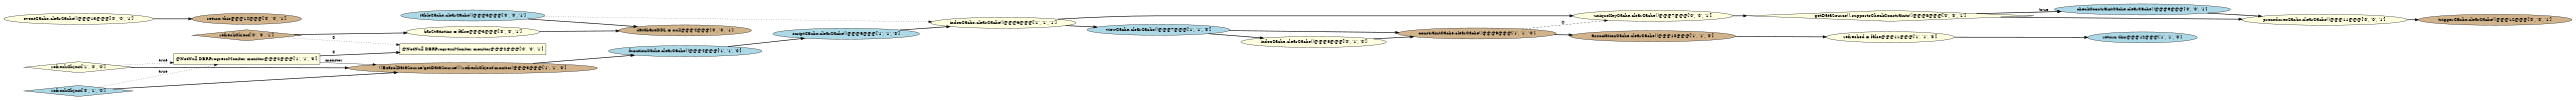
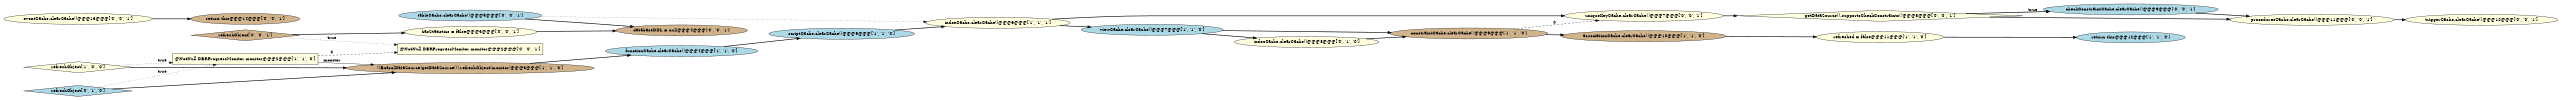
  digraph {
    rankdir=LR
    node [fillcolor=lightyellow shape=ellipse style=filled]
    edge [style=bold]
    n1 [label="@NotNull DBRProgressMonitor monitor@@@2@@@['1', '1', '0']" shape=box]
    n2 [fillcolor=tan label="((ExasolDataSource)getDataSource()).refreshObject(monitor)@@@3@@@['1', '1', '0']"]
    n3 [label="@NotNull DBRProgressMonitor monitor@@@2@@@['0', '0', '1']" shape=box]
    n4 [fillcolor=lightblue label="functionCache.clearCache()@@@4@@@['1', '1', '0']"]
    n5 [fillcolor=lightblue label="tableCache.clearCache()@@@5@@@['0', '0', '1']"]
    n6 [label="indexCache.clearCache()@@@6@@@['1', '1', '1']"]
    n7 [fillcolor=tan label="databaseDDL = null@@@4@@@['0', '0', '1']"]
    n8 [fillcolor=lightblue label="viewCache.clearCache()@@@7@@@['1', '1', '0']"]
    n9 [label="uniqueKeyCache.clearCache()@@@7@@@['0', '0', '1']"]
    n10 [label="indexCache.clearCache()@@@8@@@['0', '1', '0']"]
    n11 [fillcolor=tan label="constraintCache.clearCache()@@@9@@@['1', '1', '0']"]
    n12 [fillcolor=tan label="associationCache.clearCache()@@@10@@@['1', '1', '0']"]
    n13 [fillcolor=lightblue label="scriptCache.clearCache()@@@5@@@['1', '1', '0']"]
    n14 [label="refreshed = false@@@11@@@['1', '1', '0']"]
    n15 [fillcolor=lightblue label="return this@@@12@@@['1', '1', '0']"]
    n16 [label="getDataSource().supportsCheckConstraints()@@@8@@@['0', '0', '1']" shape=diamond]
    n17 [fillcolor=lightblue label="checkConstraintCache.clearCache()@@@9@@@['0', '0', '1']"]
    n18 [label="proceduresCache.clearCache()@@@11@@@['0', '0', '1']"]
    n19 [fillcolor=tan label="refreshObject['0', '0', '1']" shape=diamond]
    n20 [label="hasStatistics = false@@@3@@@['0', '0', '1']"]
    n21 [fillcolor=tan label="return this@@@14@@@['0', '0', '1']"]
-   n22 [fillcolor=tan label="triggerCache.clearCache()@@@12@@@['0', '0', '1']"]
+   n22 [label="triggerCache.clearCache()@@@12@@@['0', '0', '1']"]
    n23 [label="refreshObject['1', '0', '0']" shape=diamond]
    n24 [label="eventCache.clearCache()@@@13@@@['0', '0', '1']"]
    n25 [fillcolor=lightblue label="refreshObject['0', '1', '0']" shape=diamond]
    n1 -> n2 [label=monitor style=solid]
-   n1 -> n3 [label=0]
+   n1 -> n3 [label=0 style=dashed]
    n2 -> n4
    n4 -> n13
    n5 -> n6 [style=dotted]
    n5 -> n7
    n6 -> n8
    n6 -> n9
    n8 -> n10
    n8 -> n11
    n9 -> n16
    n10 -> n11
    n11 -> n9 [label=0 style=dashed]
    n11 -> n12
    n12 -> n14
    n13 -> n6
    n14 -> n15
    n16 -> n17 [label=true style=dotted]
    n16 -> n17
    n16 -> n18
    n17 -> n18
    n18 -> n22
-   n19 -> n3 [label=0 style=dotted]
+   n19 -> n3 [label=true style=dotted]
    n19 -> n20
    n20 -> n7
    n23 -> n1 [label=true style=dotted]
    n23 -> n2
    n24 -> n21
    n25 -> n1 [label=true style=dotted]
    n25 -> n2
  }
